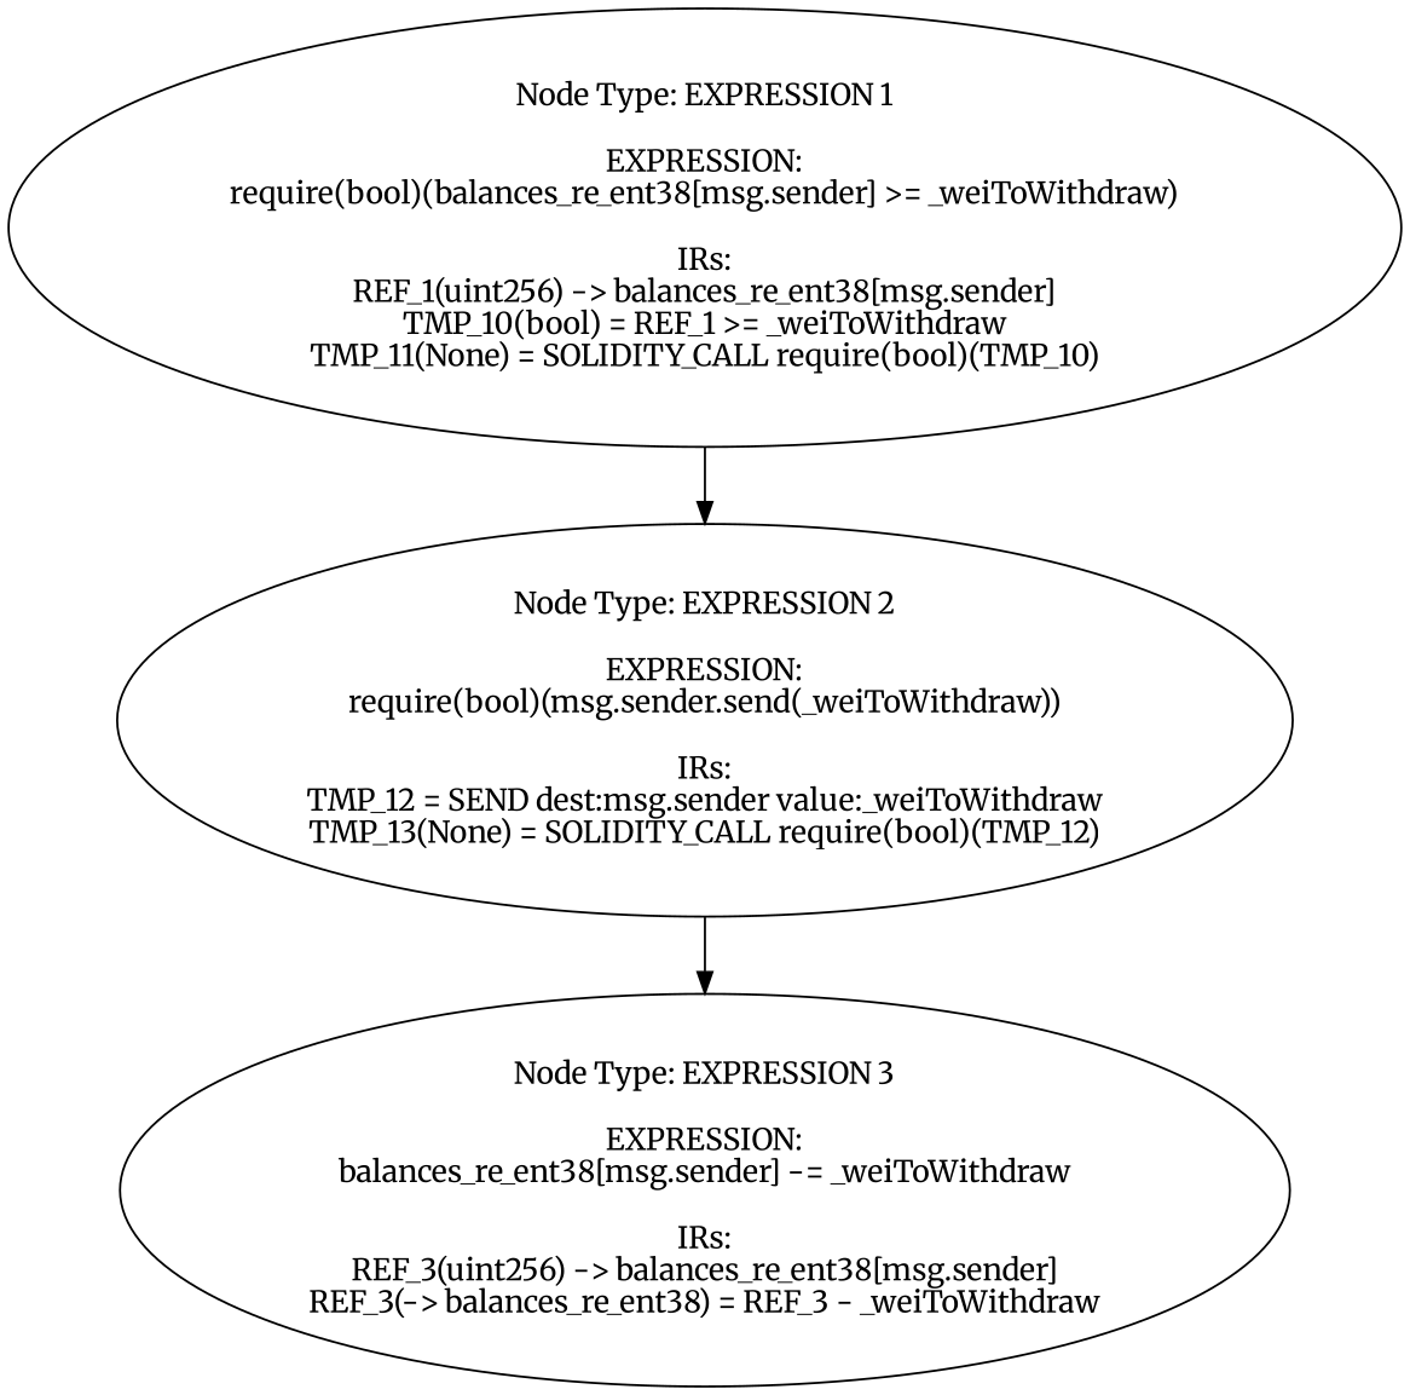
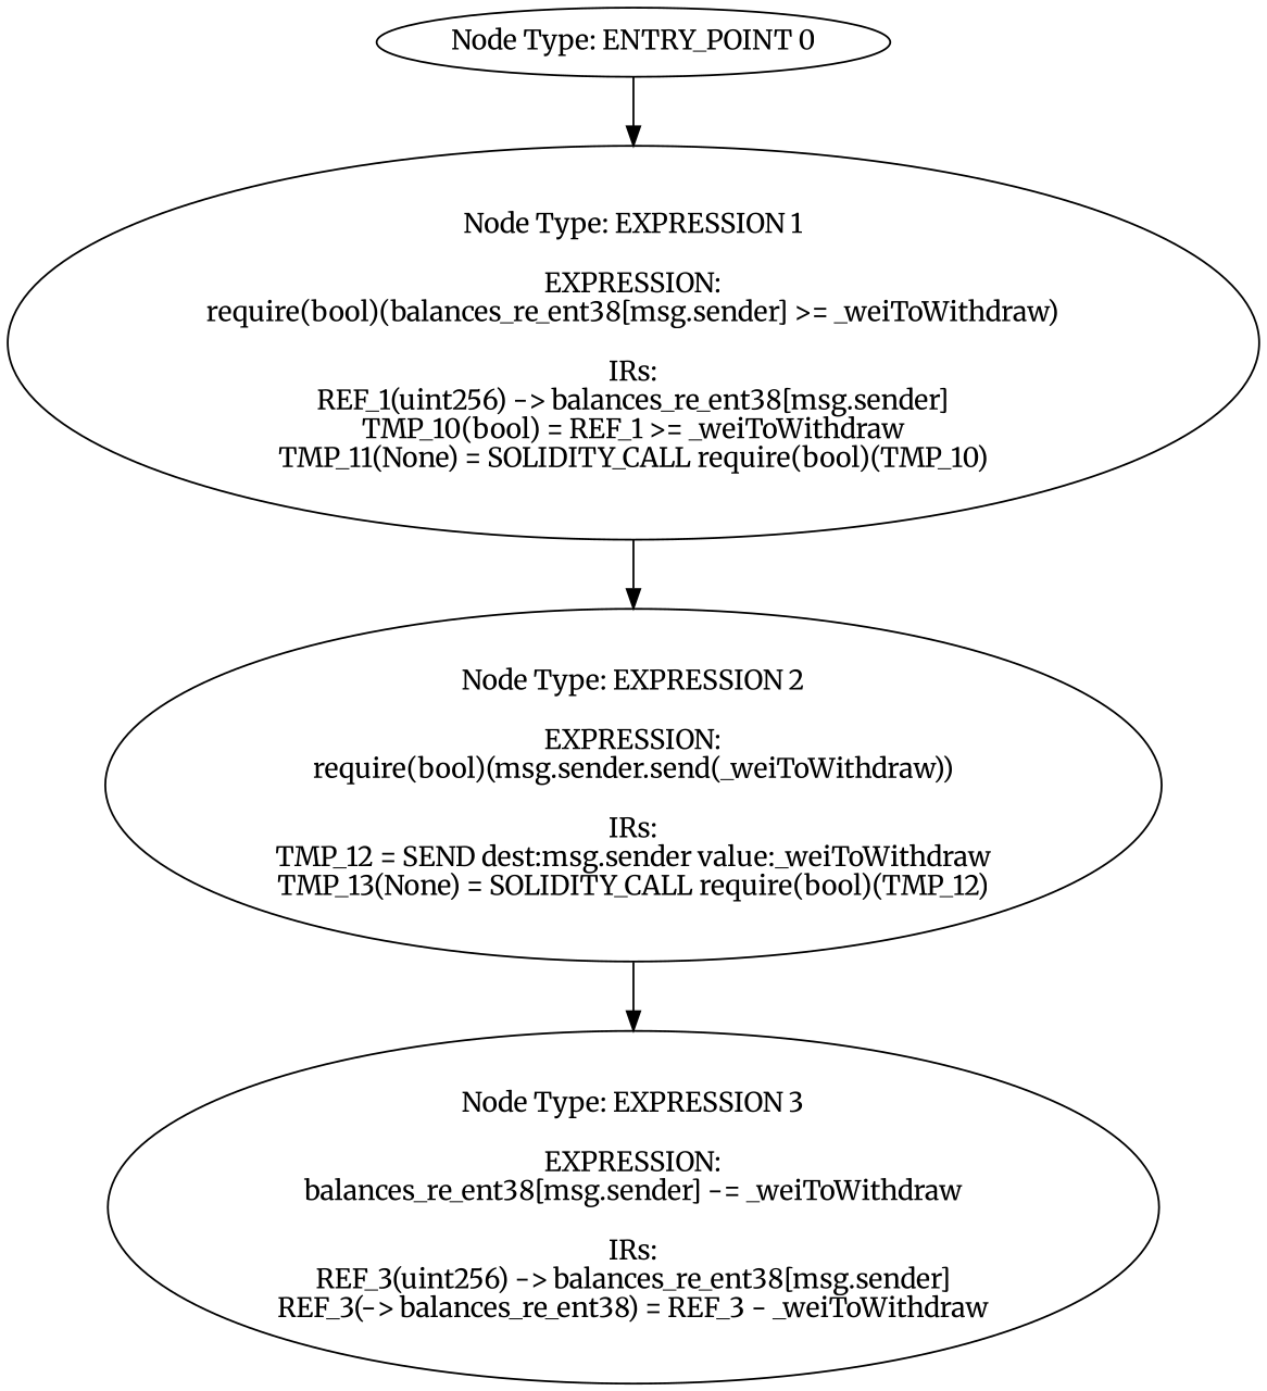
  digraph {
    fontname=Merriweather
    node [fontname=Merriweather]
    edge [fontname=Merriweather]
+   n1 [label="Node Type: ENTRY_POINT 0\n"]
    n2 [label="Node Type: EXPRESSION 1\n\nEXPRESSION:\nrequire(bool)(balances_re_ent38[msg.sender] >= _weiToWithdraw)\n\nIRs:\nREF_1(uint256) -> balances_re_ent38[msg.sender]\nTMP_10(bool) = REF_1 >= _weiToWithdraw\nTMP_11(None) = SOLIDITY_CALL require(bool)(TMP_10)"]
    n3 [label="Node Type: EXPRESSION 2\n\nEXPRESSION:\nrequire(bool)(msg.sender.send(_weiToWithdraw))\n\nIRs:\nTMP_12 = SEND dest:msg.sender value:_weiToWithdraw\nTMP_13(None) = SOLIDITY_CALL require(bool)(TMP_12)"]
    n4 [label="Node Type: EXPRESSION 3\n\nEXPRESSION:\nbalances_re_ent38[msg.sender] -= _weiToWithdraw\n\nIRs:\nREF_3(uint256) -> balances_re_ent38[msg.sender]\nREF_3(-> balances_re_ent38) = REF_3 - _weiToWithdraw"]
+   n1 -> n2
    n2 -> n3
    n3 -> n4
  }
